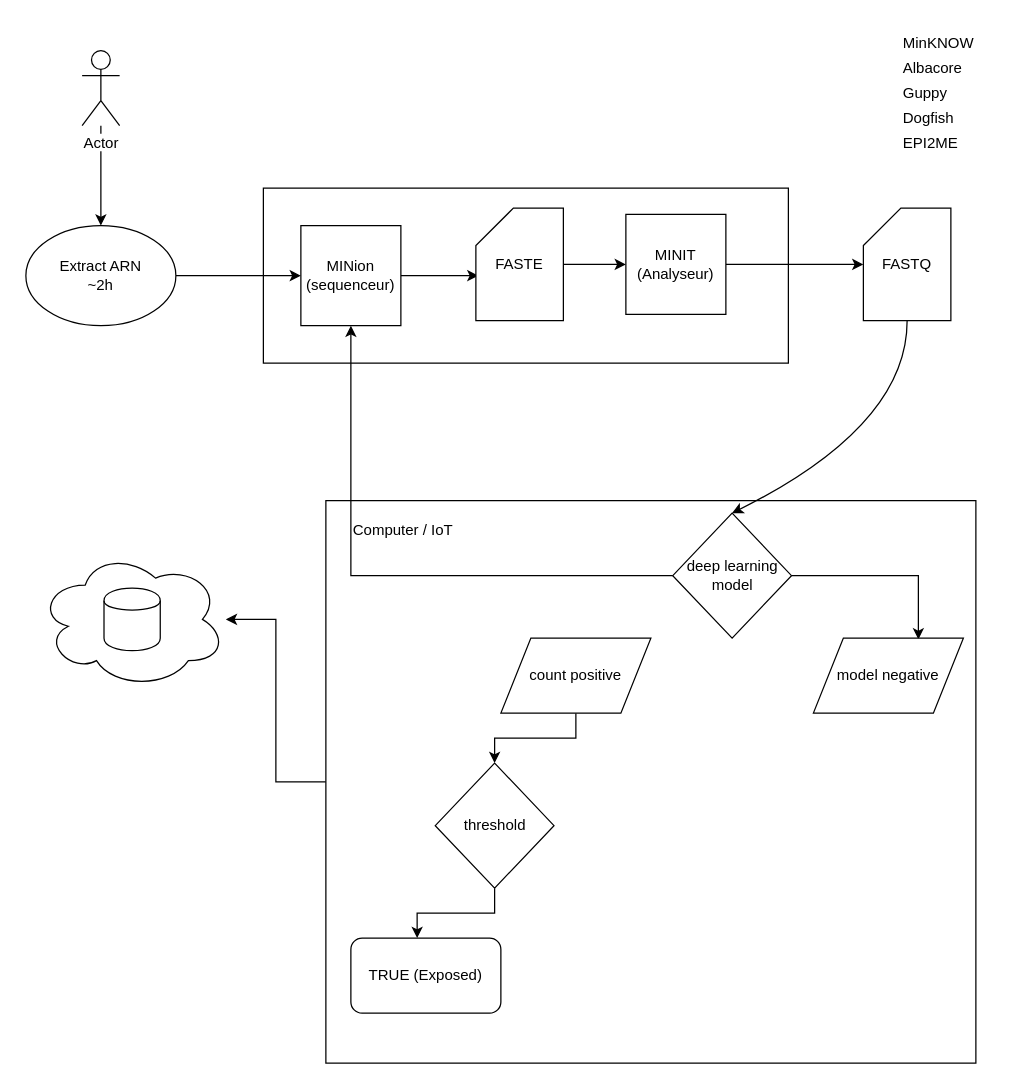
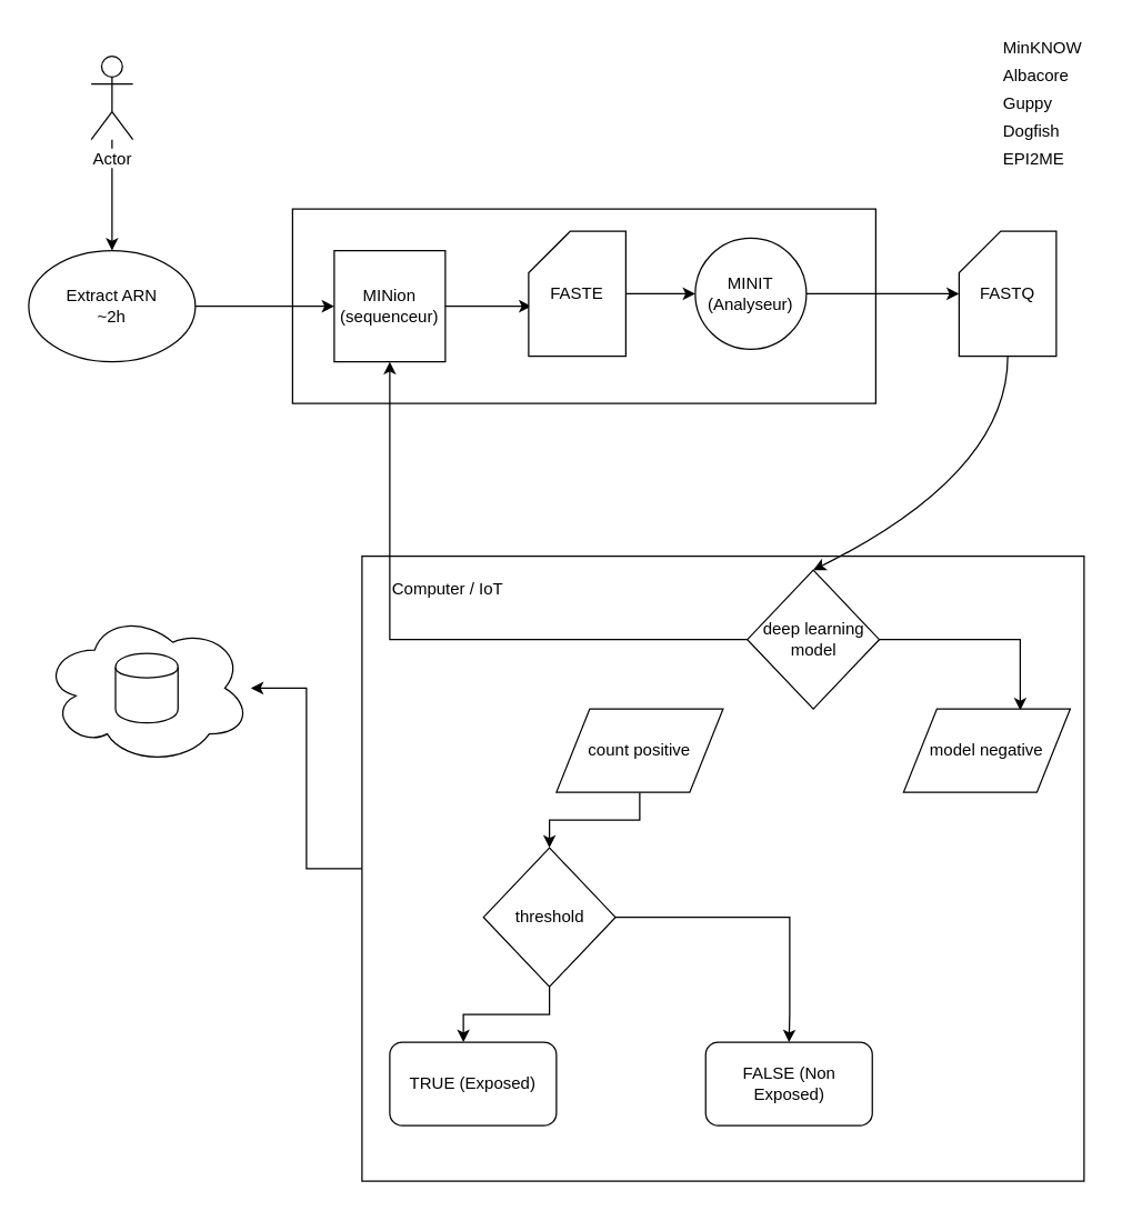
  <mxCell id="0" />
  <mxCell id="1" parent="0" />
  <mxCell id="2" style="edgeStyle=orthogonalEdgeStyle;rounded=0;orthogonalLoop=1;jettySize=auto;html=1;" edge="1" parent="1" source="3" target="34"><mxGeometry relative="1" as="geometry" /></mxCell>
  <mxCell id="3" value="" style="rounded=0;whiteSpace=wrap;html=1;" parent="1" vertex="1"><mxGeometry x="260" y="400" width="520" height="450" as="geometry" /></mxCell>
  <mxCell id="4" value="" style="rounded=0;whiteSpace=wrap;html=1;" parent="1" vertex="1"><mxGeometry x="210" y="150" width="420" height="140" as="geometry" /></mxCell>
  <mxCell id="5" style="edgeStyle=orthogonalEdgeStyle;rounded=0;orthogonalLoop=1;jettySize=auto;html=1;entryX=0.029;entryY=0.6;entryDx=0;entryDy=0;entryPerimeter=0;" parent="1" source="6" target="11" edge="1"><mxGeometry relative="1" as="geometry" /></mxCell>
  <mxCell id="6" value="MINion (sequenceur)" style="whiteSpace=wrap;html=1;aspect=fixed;" parent="1" vertex="1"><mxGeometry x="240" y="180" width="80" height="80" as="geometry" /></mxCell>
  <mxCell id="7" style="edgeStyle=orthogonalEdgeStyle;rounded=0;orthogonalLoop=1;jettySize=auto;html=1;" parent="1" source="8" target="9" edge="1"><mxGeometry relative="1" as="geometry" /></mxCell>
- <mxCell id="8" value="MINIT (Analyseur)" style="whiteSpace=wrap;html=1;aspect=fixed;" parent="1" vertex="1"><mxGeometry x="500" y="171" width="80" height="80" as="geometry" /></mxCell>
+ <mxCell id="8" value="MINIT (Analyseur)" style="ellipse;whiteSpace=wrap;html=1;aspect=fixed;" parent="1" vertex="1"><mxGeometry x="500" y="171" width="80" height="80" as="geometry" /></mxCell>
  <mxCell id="9" value="FASTQ" style="shape=card;whiteSpace=wrap;html=1;" parent="1" vertex="1"><mxGeometry x="690" y="166" width="70" height="90" as="geometry" /></mxCell>
  <mxCell id="10" style="edgeStyle=orthogonalEdgeStyle;rounded=0;orthogonalLoop=1;jettySize=auto;html=1;entryX=0;entryY=0.5;entryDx=0;entryDy=0;" parent="1" source="11" target="8" edge="1"><mxGeometry relative="1" as="geometry" /></mxCell>
  <mxCell id="11" value="FASTE" style="shape=card;whiteSpace=wrap;html=1;" parent="1" vertex="1"><mxGeometry x="380" y="166" width="70" height="90" as="geometry" /></mxCell>
  <mxCell id="12" value="TRUE (Exposed)" style="rounded=1;whiteSpace=wrap;html=1;" parent="1" vertex="1"><mxGeometry x="280" y="750" width="120" height="60" as="geometry" /></mxCell>
  <mxCell id="13" value="MinKNOW" style="text;html=1;" parent="1" vertex="1"><mxGeometry x="720" y="20" width="80" height="30" as="geometry" /></mxCell>
  <mxCell id="14" value="Albacore" style="text;html=1;" parent="1" vertex="1"><mxGeometry x="720" y="40" width="70" height="30" as="geometry" /></mxCell>
  <mxCell id="15" value="Guppy" style="text;html=1;" parent="1" vertex="1"><mxGeometry x="720" y="60" width="60" height="30" as="geometry" /></mxCell>
  <mxCell id="16" value="Dogfish" style="text;html=1;" parent="1" vertex="1"><mxGeometry x="720" y="80" width="70" height="30" as="geometry" /></mxCell>
  <mxCell id="17" value="EPI2ME" style="text;html=1;" parent="1" vertex="1"><mxGeometry x="720" y="100" width="70" height="30" as="geometry" /></mxCell>
  <mxCell id="18" style="edgeStyle=orthogonalEdgeStyle;rounded=0;orthogonalLoop=1;jettySize=auto;html=1;" parent="1" source="20" target="6" edge="1"><mxGeometry relative="1" as="geometry" /></mxCell>
  <mxCell id="19" style="edgeStyle=orthogonalEdgeStyle;rounded=0;orthogonalLoop=1;jettySize=auto;html=1;entryX=0.7;entryY=0.017;entryDx=0;entryDy=0;entryPerimeter=0;" parent="1" source="20" target="23" edge="1"><mxGeometry relative="1" as="geometry" /></mxCell>
  <mxCell id="20" value="deep learning model" style="rhombus;whiteSpace=wrap;html=1;" parent="1" vertex="1"><mxGeometry x="537.5" y="410" width="95" height="100" as="geometry" /></mxCell>
  <mxCell id="21" style="edgeStyle=orthogonalEdgeStyle;rounded=0;orthogonalLoop=1;jettySize=auto;html=1;" parent="1" source="22" target="28" edge="1"><mxGeometry relative="1" as="geometry" /></mxCell>
  <mxCell id="22" value="count positive" style="shape=parallelogram;perimeter=parallelogramPerimeter;whiteSpace=wrap;html=1;" parent="1" vertex="1"><mxGeometry x="400" y="510" width="120" height="60" as="geometry" /></mxCell>
  <mxCell id="23" value="model negative" style="shape=parallelogram;perimeter=parallelogramPerimeter;whiteSpace=wrap;html=1;" parent="1" vertex="1"><mxGeometry x="650" y="510" width="120" height="60" as="geometry" /></mxCell>
  <mxCell id="24" style="edgeStyle=orthogonalEdgeStyle;rounded=0;orthogonalLoop=1;jettySize=auto;html=1;" parent="1" source="25" target="32" edge="1"><mxGeometry relative="1" as="geometry" /></mxCell>
  <mxCell id="25" value="Actor" style="shape=umlActor;verticalLabelPosition=bottom;labelBackgroundColor=#ffffff;verticalAlign=top;html=1;outlineConnect=0;" parent="1" vertex="1"><mxGeometry x="65" y="40" width="30" height="60" as="geometry" /></mxCell>
  <mxCell id="26" style="edgeStyle=orthogonalEdgeStyle;rounded=0;orthogonalLoop=1;jettySize=auto;html=1;entryX=0.442;entryY=0;entryDx=0;entryDy=0;entryPerimeter=0;" parent="1" source="28" target="12" edge="1"><mxGeometry relative="1" as="geometry" /></mxCell>
+ <mxCell id="27" style="edgeStyle=orthogonalEdgeStyle;rounded=0;orthogonalLoop=1;jettySize=auto;html=1;entryX=0.5;entryY=0;entryDx=0;entryDy=0;" parent="1" source="28" target="29" edge="1"><mxGeometry relative="1" as="geometry"><Array as="points"><mxPoint x="568" y="660" /><mxPoint x="568" y="730" /></Array></mxGeometry></mxCell>
  <mxCell id="28" value="threshold" style="rhombus;whiteSpace=wrap;html=1;" parent="1" vertex="1"><mxGeometry x="347.5" y="610" width="95" height="100" as="geometry" /></mxCell>
+ <mxCell id="29" value="FALSE (Non Exposed)" style="rounded=1;whiteSpace=wrap;html=1;" parent="1" vertex="1"><mxGeometry x="507.5" y="750" width="120" height="60" as="geometry" /></mxCell>
  <mxCell id="30" value="Computer / IoT" style="text;html=1;" parent="1" vertex="1"><mxGeometry x="280" y="410" width="100" height="30" as="geometry" /></mxCell>
  <mxCell id="31" style="edgeStyle=orthogonalEdgeStyle;rounded=0;orthogonalLoop=1;jettySize=auto;html=1;entryX=0;entryY=0.5;entryDx=0;entryDy=0;" parent="1" source="32" target="6" edge="1"><mxGeometry relative="1" as="geometry" /></mxCell>
  <mxCell id="32" value="Extract ARN&lt;br&gt;~2h" style="ellipse;whiteSpace=wrap;html=1;" parent="1" vertex="1"><mxGeometry x="20" y="180" width="120" height="80" as="geometry" /></mxCell>
  <mxCell id="33" value="" style="curved=1;endArrow=classic;html=1;exitX=0.5;exitY=1;exitDx=0;exitDy=0;exitPerimeter=0;entryX=0.5;entryY=0;entryDx=0;entryDy=0;" parent="1" source="9" target="20" edge="1"><mxGeometry width="50" height="50" relative="1" as="geometry"><mxPoint x="20" y="920" as="sourcePoint" /><mxPoint x="70" y="870" as="targetPoint" /><Array as="points"><mxPoint x="725" y="340" /></Array></mxGeometry></mxCell>
  <mxCell id="34" value="" style="ellipse;shape=cloud;whiteSpace=wrap;html=1;" vertex="1" parent="1"><mxGeometry x="30" y="440" width="150" height="110" as="geometry" /></mxCell>
  <mxCell id="35" value="" style="shape=cylinder;whiteSpace=wrap;html=1;boundedLbl=1;backgroundOutline=1;" vertex="1" parent="1"><mxGeometry x="82.5" y="470" width="45" height="50" as="geometry" /></mxCell>
